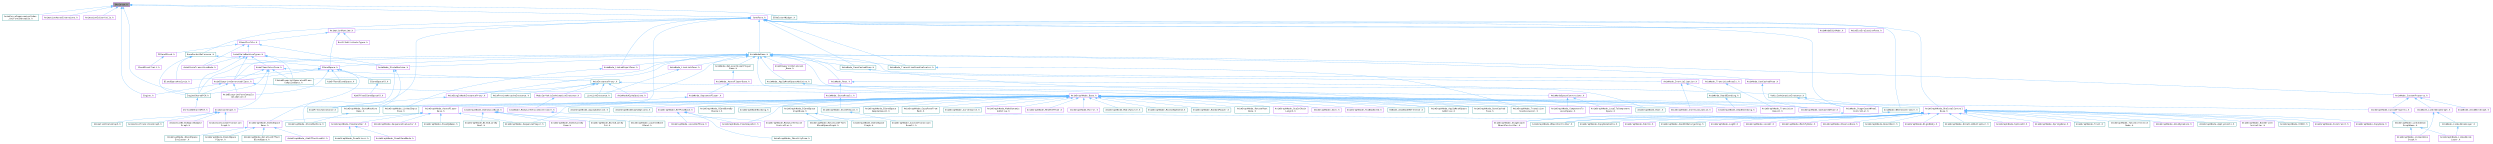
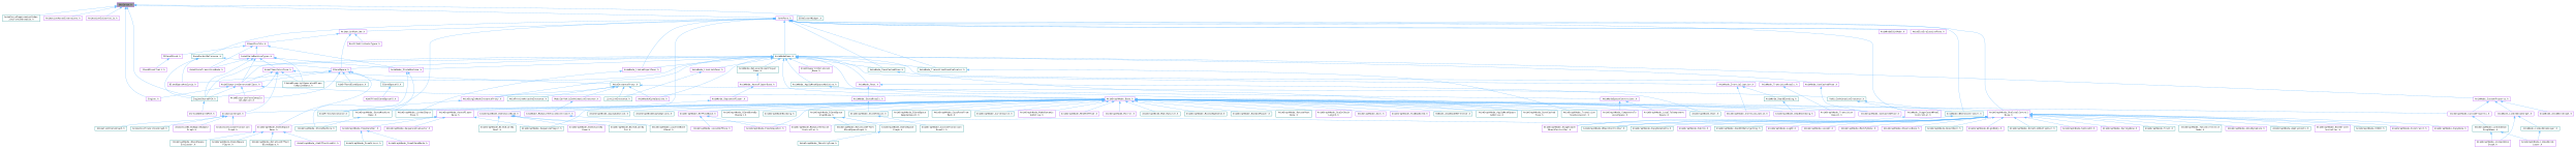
  digraph {
    fontname="Roboto Mono"
    node [color=purple fillcolor=white fontname="Roboto Mono" fontsize=10 shape=box style=filled]
    edge [color=steelblue1 dir=back fontname="Roboto Mono" fontsize=10 labelfontname=Helvetica labelfontsize=10 style=solid]
    n1 [fillcolor=grey60 fontcolor=black height=0.2 label="Skeleton.h" width=0.4]
    n2 [color=teal height=0.2 label="AnimCurveCompressionCodec\l_UniformIndexable.h" width=0.4]
    n3 [height=0.2 label="AnimationAssetExtensions.h" width=0.4]
    n4 [height=0.2 label="AnimationEditorUtils.h" width=0.4]
    n5 [height=0.2 label="BonePose.h" width=0.4]
    n6 [height=0.2 label="Engine.h" width=0.4]
    n7 [color=teal height=0.2 label="EngineSharedPCH.h" width=0.4]
    n8 [color=teal height=0.2 label="SSkeletonWidget.h" width=0.4]
    n9 [height=0.2 label="AnimGraphNode_SkeletalControl\lBase.h" width=0.4]
    n10 [color=teal height=0.2 label="AnimNodeBase.h" width=0.4]
    n11 [height=0.2 label="AnimNode_LinkedInputPose.h" width=0.4]
    n12 [color=teal height=0.2 label="AnimNode_SaveCachedPose.h" width=0.4]
    n13 [color=teal height=0.2 label="AnimNode_TransitionPoseEvaluator.h" width=0.4]
    n14 [color=teal height=0.2 label="AnimPreviewInstance.h" width=0.4]
    n15 [height=0.2 label="AnimNodeEditMode.h" width=0.4]
    n16 [height=0.2 label="AnimNode_ModularVehicleController.h" width=0.4]
    n17 [height=0.2 label="AnimNode_StageCoachWheel\lController.h" width=0.4]
    n18 [color=teal height=0.2 label="AnimNode_WheelController.h" width=0.4]
    n19 [height=0.2 label="AnimSlotEvaluationPose.h" width=0.4]
    n20 [height=0.2 label="AnimationRuntime.h" width=0.4]
    n21 [color=teal height=0.2 label="BoneSocketReference.h" width=0.4]
    n22 [height=0.2 label="UnrealEdSharedPCH.h" width=0.4]
    n23 [height=0.2 label="AnimGraphNode_AnimDynamics.h" width=0.4]
    n24 [color=teal height=0.2 label="AnimGraphNode_ApplyLimits.h" width=0.4]
    n25 [height=0.2 label="AnimGraphNode_BoneDriven\lController.h" width=0.4]
    n26 [color=teal height=0.2 label="AnimGraphNode_CCDIK.h" width=0.4]
    n27 [height=0.2 label="AnimGraphNode_Constraint.h" width=0.4]
    n28 [height=0.2 label="AnimGraphNode_CopyBone.h" width=0.4]
    n29 [color=teal height=0.2 label="AnimGraphNode_CopyBoneDelta.h" width=0.4]
    n30 [height=0.2 label="AnimGraphNode_Fabrik.h" width=0.4]
    n31 [color=teal height=0.2 label="AnimGraphNode_HandIKRetargeting.h" width=0.4]
    n32 [height=0.2 label="AnimGraphNode_LegIK.h" width=0.4]
    n33 [height=0.2 label="AnimGraphNode_LookAt.h" width=0.4]
    n34 [height=0.2 label="AnimGraphNode_ModifyBone.h" width=0.4]
    n35 [height=0.2 label="AnimGraphNode_ModularVehicle\lController.h" width=0.4]
    n36 [height=0.2 label="AnimGraphNode_ObserveBone.h" width=0.4]
    n37 [color=teal height=0.2 label="AnimGraphNode_ResetRoot.h" width=0.4]
    n38 [height=0.2 label="AnimGraphNode_RigidBody.h" width=0.4]
    n39 [color=teal height=0.2 label="AnimGraphNode_RotationMultiplier.h" width=0.4]
    n40 [height=0.2 label="AnimGraphNode_SplineIK.h" width=0.4]
    n41 [height=0.2 label="AnimGraphNode_SpringBone.h" width=0.4]
    n42 [height=0.2 label="AnimGraphNode_StageCoach\lWheelController.h" width=0.4]
    n43 [color=teal height=0.2 label="AnimGraphNode_Trail.h" width=0.4]
    n44 [color=teal height=0.2 label="AnimGraphNode_TwistCorrective\lNode.h" width=0.4]
    n45 [color=teal height=0.2 label="AnimGraphNode_WheelController.h" width=0.4]
    n46 [height=0.2 label="AnimBlueprintExtension\l_Base.h" width=0.4]
    n47 [height=0.2 label="AnimBlueprintGeneratedClass.h" width=0.4]
    n48 [height=0.2 label="AnimGraphNode_Base.h" width=0.4]
    n49 [height=0.2 label="AnimNodeAlphaOptions.h" width=0.4]
    n50 [height=0.2 label="AnimNodeSpaceConversions.h" width=0.4]
    n51 [color=teal height=0.2 label="AnimNode_ApplyMeshSpaceAdditive.h" width=0.4]
    n52 [height=0.2 label="AnimNode_CustomProperty.h" width=0.4]
    n53 [height=0.2 label="AnimNode_Inertialization.h" width=0.4]
    n54 [height=0.2 label="AnimNode_LiveLinkPose.h" width=0.4]
    n55 [color=teal height=0.2 label="AnimNode_RelevantAssetPlayer\lBase.h" width=0.4]
    n56 [height=0.2 label="AnimNode_Root.h" width=0.4]
    n57 [height=0.2 label="AnimNode_StateMachine.h" width=0.4]
    n58 [height=0.2 label="AnimNode_TransitionResult.h" width=0.4]
    n59 [height=0.2 label="AnimNode_UseCachedPose.h" width=0.4]
    n60 [height=0.2 label="AnimSingleNodeInstanceProxy.h" width=0.4]
    n61 [height=0.2 label="BlendSpace.h" width=0.4]
    n62 [color=teal height=0.2 label="IAnimBlueprintGeneratedClass\lCompiledData.h" width=0.4]
    n63 [color=teal height=0.2 label="AnimGraphNode_LinkedInput\lPose.h" width=0.4]
    n64 [color=teal height=0.2 label="AnimGraphNode_SaveCached\lPose.h" width=0.4]
    n65 [color=teal height=0.2 label="AnimGraphNode_Transition\lPoseEvaluator.h" width=0.4]
    n66 [height=0.2 label="BlendProfile.h" width=0.4]
    n67 [height=0.2 label="BuiltInAttributeTypes.h" width=0.4]
    n68 [height=0.2 label="BlendSpaceAnalysis.h" width=0.4]
    n69 [height=0.2 label="AnimBlueprintPostCompile\lValidation.h" width=0.4]
    n70 [color=teal height=0.2 label="AnimGraphNodeAlphaOptions.h" width=0.4]
    n71 [color=teal height=0.2 label="AnimGraphNodeBinding.h" width=0.4]
    n72 [color=teal height=0.2 label="AnimGraphNode_ApplyAdditive.h" width=0.4]
    n73 [color=teal height=0.2 label="AnimGraphNode_ApplyMeshSpace\lAdditive.h" width=0.4]
    n74 [height=0.2 label="AnimGraphNode_AssetPlayer\lBase.h" width=0.4]
    n75 [color=teal height=0.2 label="AnimGraphNode_BlendBoneBy\lChannel.h" width=0.4]
    n76 [height=0.2 label="AnimGraphNode_BlendListBase.h" width=0.4]
    n77 [color=teal height=0.2 label="AnimGraphNode_BlendSpace\lGraphBase.h" width=0.4]
    n78 [color=teal height=0.2 label="AnimGraphNode_BlendSpace\lSampleResult.h" width=0.4]
    n79 [height=0.2 label="AnimGraphNode_ComponentTo\lLocalSpace.h" width=0.4]
    n80 [color=teal height=0.2 label="AnimGraphNode_CopyPoseFrom\lMesh.h" width=0.4]
    n81 [color=teal height=0.2 label="AnimGraphNode_CurveSource.h" width=0.4]
    n82 [height=0.2 label="AnimGraphNode_CustomProperty.h" width=0.4]
    n83 [height=0.2 label="AnimGraphNode_DeadBlending.h" width=0.4]
    n84 [height=0.2 label="AnimGraphNode_Inertialization.h" width=0.4]
    n85 [height=0.2 label="AnimGraphNode_LocalToComponent\lSpace.h" width=0.4]
    n86 [height=0.2 label="AnimGraphNode_MakeDynamic\lAdditive.h" width=0.4]
    n87 [height=0.2 label="AnimGraphNode_MeshRefPose.h" width=0.4]
    n88 [height=0.2 label="AnimGraphNode_Mirror.h" width=0.4]
    n89 [color=teal height=0.2 label="AnimGraphNode_ModifyCurve.h" width=0.4]
    n90 [color=teal height=0.2 label="AnimGraphNode_MultiWayBlend.h" width=0.4]
    n91 [height=0.2 label="AnimGraphNode_PoseSnapshot.h" width=0.4]
    n92 [color=teal height=0.2 label="AnimGraphNode_RandomPlayer.h" width=0.4]
    n93 [height=0.2 label="AnimGraphNode_RefPoseBase.h" width=0.4]
    n94 [color=teal height=0.2 label="AnimGraphNode_Root.h" width=0.4]
    n95 [color=teal height=0.2 label="AnimGraphNode_RotateRoot\lBone.h" width=0.4]
    n96 [height=0.2 label="AnimGraphNode_ScaleChain\lLength.h" width=0.4]
    n97 [height=0.2 label="AnimGraphNode_Slot.h" width=0.4]
    n98 [color=teal height=0.2 label="AnimGraphNode_StateMachine\lBase.h" width=0.4]
    n99 [color=teal height=0.2 label="AnimGraphNode_StateResult.h" width=0.4]
    n100 [height=0.2 label="AnimGraphNode_Transition\lResult.h" width=0.4]
    n101 [height=0.2 label="AnimGraphNode_TwoWayBlend.h" width=0.4]
    n102 [height=0.2 label="AnimGraphNode_UseCachedPose.h" width=0.4]
    n103 [height=0.2 label="AnimationGraph.h" width=0.4]
    n104 [color=teal height=0.2 label="K2Node_AnimNodeReference.h" width=0.4]
    n105 [height=0.2 label="AnimNode_AnimNextGraph.h" width=0.4]
    n106 [height=0.2 label="AnimNode_LinkedAnimGraph.h" width=0.4]
    n107 [color=teal height=0.2 label="AnimNode_DeadBlending.h" width=0.4]
    n108 [color=teal height=0.2 label="LiveLinkInstance.h" width=0.4]
    n109 [height=0.2 label="AnimNode_AssetPlayerBase.h" width=0.4]
    n110 [height=0.2 label="AnimNode_StateResult.h" width=0.4]
    n111 [color=teal height=0.2 label="AnimGraphNode_StateMachine.h" width=0.4]
    n112 [height=0.2 label="AnimGraphNode_BlendSpace\lBase.h" width=0.4]
    n113 [color=teal height=0.2 label="AimOffsetBlendSpace.h" width=0.4]
    n114 [color=teal height=0.2 label="BlendSpace1D.h" width=0.4]
-   n115 [color=teal height=0.2 label="AnimGraphNode_PoseByName.h" width=0.4]
    n116 [height=0.2 label="AnimGraphNode_PoseHandler.h" width=0.4]
    n117 [height=0.2 label="AnimGraphNode_SequenceEvaluator.h" width=0.4]
    n118 [color=teal height=0.2 label="AnimGraphNode_SequencePlayer.h" width=0.4]
    n119 [color=teal height=0.2 label="AnimGraphNode_BlendListBy\lBool.h" width=0.4]
    n120 [height=0.2 label="AnimGraphNode_BlendListBy\lEnum.h" width=0.4]
    n121 [color=teal height=0.2 label="AnimGraphNode_BlendListBy\lInt.h" width=0.4]
    n122 [color=teal height=0.2 label="AnimGraphNode_LayeredBone\lBlend.h" width=0.4]
    n123 [color=teal height=0.2 label="AnimGraphNode_BlendSpace\lGraph.h" width=0.4]
    n124 [color=teal height=0.2 label="AnimGraphNode_RotationOffset\lBlendSpaceGraph.h" width=0.4]
    n125 [color=teal height=0.2 label="AnimGraphNode_LinkedAnim\lGraphBase.h" width=0.4]
    n126 [color=teal height=0.2 label="AnimGraphNode_IdentityPose.h" width=0.4]
    n127 [height=0.2 label="AnimGraphNode_LocalRefPose.h" width=0.4]
    n128 [color=teal height=0.2 label="AnimGraphNode_CustomTransition\lResult.h" width=0.4]
    n129 [height=0.2 label="AnimationBlendSpaceSample\lGraph.h" width=0.4]
    n130 [height=0.2 label="AnimationCustomTransition\lGraph.h" width=0.4]
    n131 [color=teal height=0.2 label="AnimationStateGraph.h" width=0.4]
    n132 [color=teal height=0.2 label="AnimationTransitionGraph.h" width=0.4]
    n133 [height=0.2 label="AnimGraphNode_AimOffsetLookAt.h" width=0.4]
    n134 [color=teal height=0.2 label="AnimGraphNode_BlendSpace\lEvaluator.h" width=0.4]
    n135 [color=teal height=0.2 label="AnimGraphNode_BlendSpace\lPlayer.h" width=0.4]
    n136 [color=teal height=0.2 label="AnimGraphNode_RotationOffset\lBlendSpace.h" width=0.4]
    n137 [height=0.2 label="AnimGraphNode_PoseBlendNode.h" width=0.4]
    n138 [color=teal height=0.2 label="AnimGraphNode_PoseDriver.h" width=0.4]
    n139 [height=0.2 label="AnimGraphNode_LinkedAnim\lGraph.h" width=0.4]
    n140 [height=0.2 label="AnimGraphNode_LinkedAnim\lLayer.h" width=0.4]
    n141 [color=teal height=0.2 label="AnimNode_LinkedAnimLayer.h" width=0.4]
    n142 [height=0.2 label="AnimNode_SequencePlayer.h" width=0.4]
    n143 [height=0.2 label="AimOffsetBlendSpace1D.h" width=0.4]
    n144 [height=0.2 label="AnimStateMachineTypes.h" width=0.4]
    n145 [height=0.2 label="AnimStateTransitionNode.h" width=0.4]
    n146 [height=0.2 label="IBlendStack.h" width=0.4]
    n147 [height=0.2 label="AnimClassInterface.h" width=0.4]
    n148 [height=0.2 label="BlendStackTrait.h" width=0.4]
    n149 [color=teal height=0.2 label="AnimInstanceProxy.h" width=0.4]
    n150 [color=teal height=0.2 label="AnimPreviewAttacheInstance.h" width=0.4]
    n151 [height=0.2 label="ModularVehicleAnimationInstance.h" width=0.4]
    n152 [color=teal height=0.2 label="VehicleAnimationInstance.h" width=0.4]
    n1 -> n2
    n1 -> n3
    n1 -> n4
    n1 -> n5
    n1 -> n6
    n1 -> n7
    n1 -> n8
    n5 -> n9
    n5 -> n10
    n5 -> n11
    n5 -> n12
    n5 -> n13
    n5 -> n14
    n5 -> n15
    n5 -> n16
    n5 -> n17
    n5 -> n18
    n5 -> n19
    n5 -> n20
    n5 -> n21
    n7 -> n22
    n9 -> n23
    n9 -> n24
    n9 -> n25
    n9 -> n26
    n9 -> n27
    n9 -> n28
    n9 -> n29
    n9 -> n30
    n9 -> n31
    n9 -> n32
    n9 -> n33
    n9 -> n34
    n9 -> n35
    n9 -> n36
    n9 -> n37
    n9 -> n38
    n9 -> n39
    n9 -> n40
    n9 -> n41
    n9 -> n42
    n9 -> n43
    n9 -> n44
    n9 -> n45
    n10 -> n7
    n10 -> n11
    n10 -> n12
    n10 -> n13
    n10 -> n46
    n10 -> n47
    n10 -> n48
    n10 -> n49
    n10 -> n50
    n10 -> n51
    n10 -> n52
    n10 -> n53
    n10 -> n54
    n10 -> n55
    n10 -> n56
    n10 -> n57
    n10 -> n58
    n10 -> n59
    n10 -> n60
    n10 -> n61
    n10 -> n62
    n11 -> n63
    n12 -> n64
    n13 -> n65
    n16 -> n35
    n17 -> n42
    n18 -> n45
    n20 -> n61
    n20 -> n66
    n20 -> n67
    n21 -> n7
    n21 -> n61
    n21 -> n68
    n47 -> n6
    n47 -> n7
    n47 -> n48
    n47 -> n69
    n48 -> n9
    n48 -> n63
    n48 -> n64
    n48 -> n65
    n48 -> n70
    n48 -> n71
    n48 -> n72
    n48 -> n73
    n48 -> n74
    n48 -> n75
    n48 -> n76
    n48 -> n77
    n48 -> n78
    n48 -> n79
    n48 -> n80
    n48 -> n81
    n48 -> n82
    n48 -> n83
    n48 -> n84
    n48 -> n85
    n48 -> n86
    n48 -> n87
    n48 -> n88
    n48 -> n89
    n48 -> n90
    n48 -> n91
    n48 -> n92
    n48 -> n93
    n48 -> n94
    n48 -> n95
    n48 -> n96
    n48 -> n97
    n48 -> n98
    n48 -> n99
    n48 -> n100
    n48 -> n101
    n48 -> n102
    n48 -> n103
    n48 -> n104
    n50 -> n79
    n50 -> n85
    n51 -> n73
    n52 -> n82
    n52 -> n105
    n52 -> n106
    n53 -> n84
    n53 -> n107
    n54 -> n108
    n55 -> n109
    n56 -> n94
    n56 -> n110
    n57 -> n98
    n57 -> n111
    n58 -> n100
    n59 -> n102
    n60 -> n14
    n61 -> n47
    n61 -> n68
    n61 -> n69
    n61 -> n112
    n61 -> n113
    n61 -> n114
    n66 -> n57
    n66 -> n144
    n66 -> n145
    n66 -> n146
    n74 -> n112
-   n74 -> n115
    n74 -> n116
    n74 -> n117
    n74 -> n118
    n76 -> n119
    n76 -> n120
    n76 -> n121
    n76 -> n122
    n77 -> n123
    n77 -> n124
    n82 -> n125
    n93 -> n91
-   n93 -> n126
+   n123 -> n126
    n93 -> n127
    n98 -> n111
    n99 -> n128
    n103 -> n129
    n103 -> n130
    n103 -> n131
    n103 -> n132
    n106 -> n139
    n106 -> n141
    n107 -> n83
    n109 -> n142
    n110 -> n99
    n112 -> n133
    n112 -> n134
    n112 -> n135
    n112 -> n136
    n114 -> n143
    n116 -> n137
    n116 -> n138
    n125 -> n139
    n125 -> n140
    n141 -> n140
    n142 -> n118
    n144 -> n7
    n144 -> n47
    n144 -> n57
    n144 -> n62
    n144 -> n145
    n144 -> n147
    n146 -> n148
    n147 -> n7
    n147 -> n47
    n147 -> n62
    n147 -> n103
    n147 -> n149
    n149 -> n49
    n149 -> n60
    n149 -> n108
    n149 -> n150
    n149 -> n151
    n149 -> n152
    n151 -> n16
    n152 -> n17
    n152 -> n18
  }
